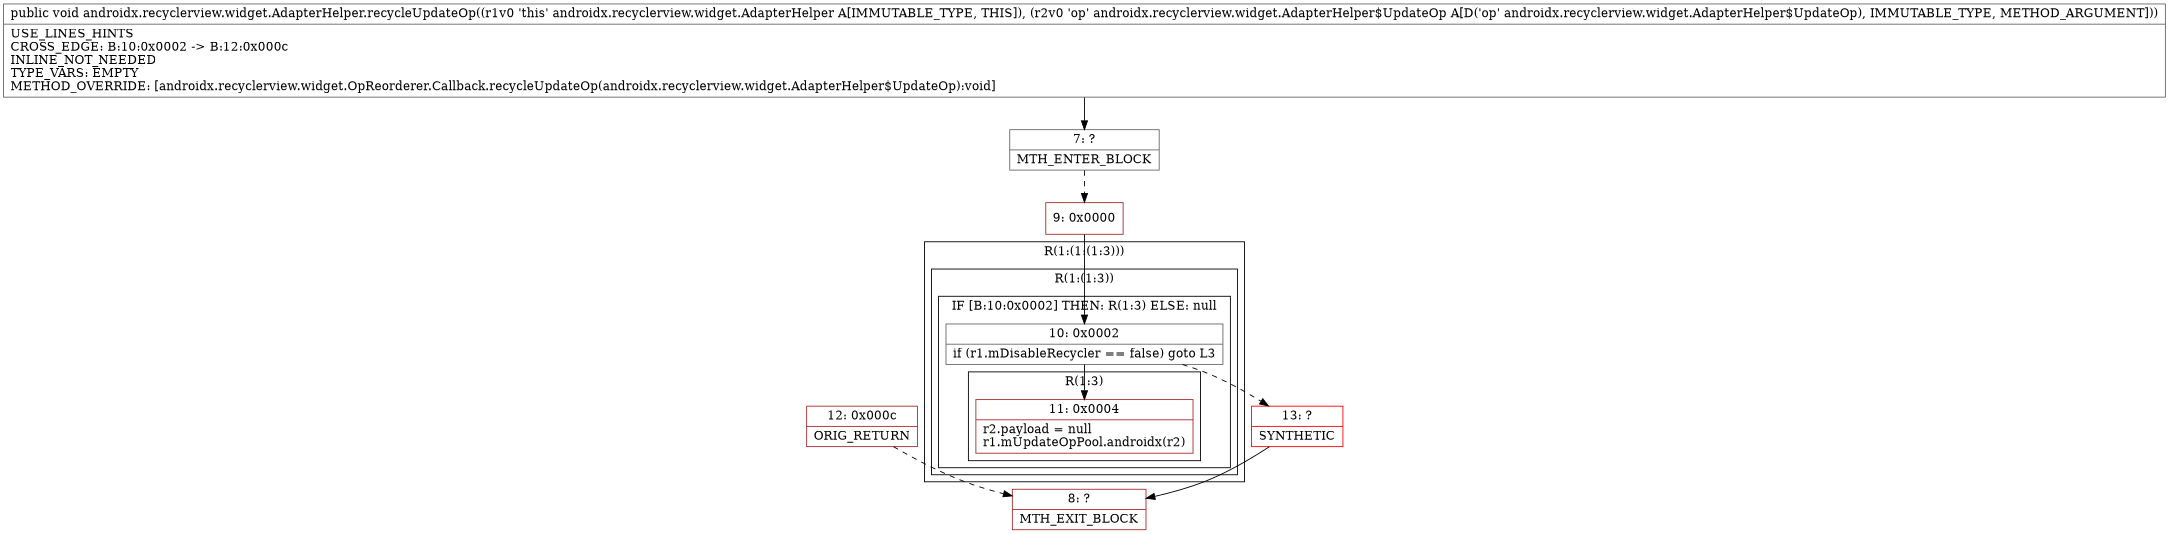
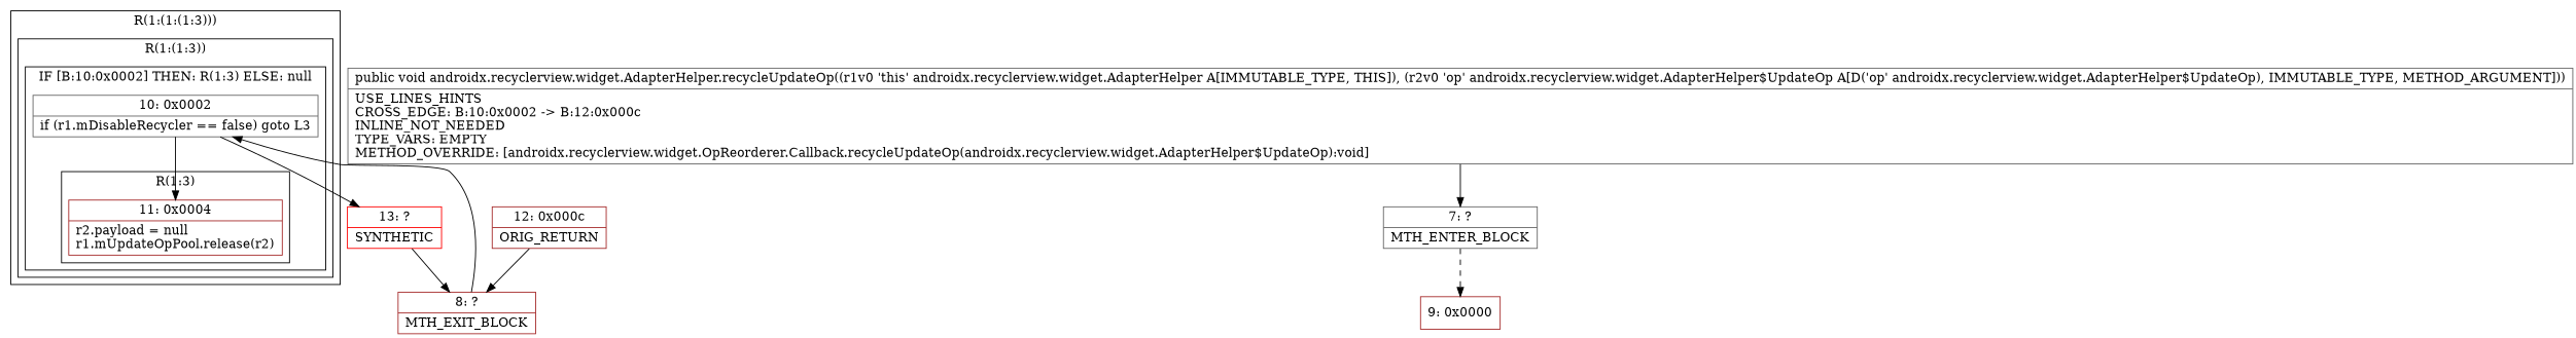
  digraph {
    node [color=brown shape=record]
    edge [style=solid]
-   n1 [label="{11\:\ 0x0004|r2.payload = null\lr1.mUpdateOpPool.androidx(r2)\l}"]
+   n1 [label="{11\:\ 0x0004|r2.payload = null\lr1.mUpdateOpPool.release(r2)\l}"]
    n2 [color=gray40 label="{10\:\ 0x0002|if (r1.mDisableRecycler == false) goto L3\l}"]
    n3 [color=red label="{13\:\ ?|SYNTHETIC\l}"]
    n4 [label="{8\:\ ?|MTH_EXIT_BLOCK\l}"]
    n5 [label="{12\:\ 0x000c|ORIG_RETURN\l}"]
    n6 [color=gray40 label="{7\:\ ?|MTH_ENTER_BLOCK\l}"]
    n7 [label="{9\:\ 0x0000}"]
    n8 [color=gray40 label="{public void androidx.recyclerview.widget.AdapterHelper.recycleUpdateOp((r1v0 'this' androidx.recyclerview.widget.AdapterHelper A[IMMUTABLE_TYPE, THIS]), (r2v0 'op' androidx.recyclerview.widget.AdapterHelper$UpdateOp A[D('op' androidx.recyclerview.widget.AdapterHelper$UpdateOp), IMMUTABLE_TYPE, METHOD_ARGUMENT]))  | USE_LINES_HINTS\lCROSS_EDGE: B:10:0x0002 \-\> B:12:0x000c\lINLINE_NOT_NEEDED\lTYPE_VARS: EMPTY\lMETHOD_OVERRIDE: [androidx.recyclerview.widget.OpReorderer.Callback.recycleUpdateOp(androidx.recyclerview.widget.AdapterHelper$UpdateOp):void]\l}"]
    subgraph cluster_1 {
      label="R(1:(1:(1:3)))"
      subgraph cluster_2 {
        label="R(1:(1:3))"
        subgraph cluster_3 {
          label="IF [B:10:0x0002] THEN: R(1:3) ELSE: null"
          n2
          subgraph cluster_4 {
            label="R(1:3)"
            n1
          }
        }
      }
    }
    n2 -> n1
-   n2 -> n3 [style=dashed]
+   n2 -> n3
    n3 -> n4
-   n5 -> n4 [style=dashed]
+   n5 -> n4
    n6 -> n7 [style=dashed]
-   n7 -> n2
+   n4 -> n2
    n8 -> n6
  }
